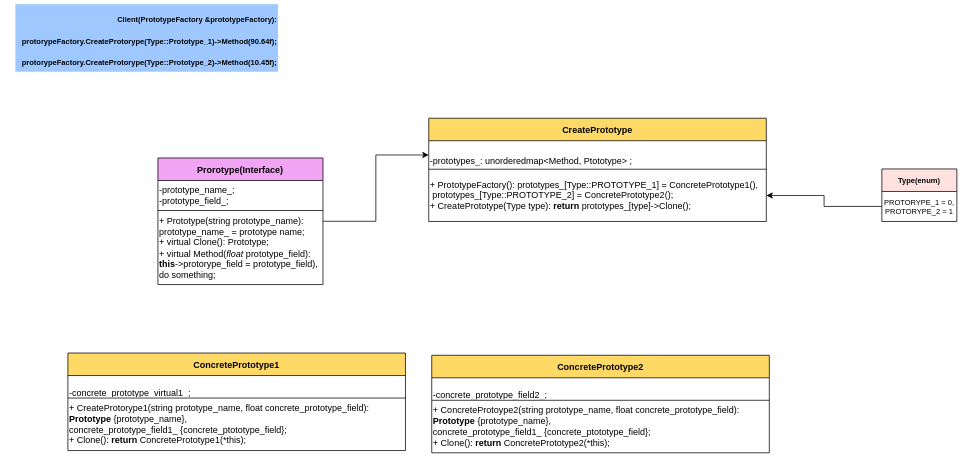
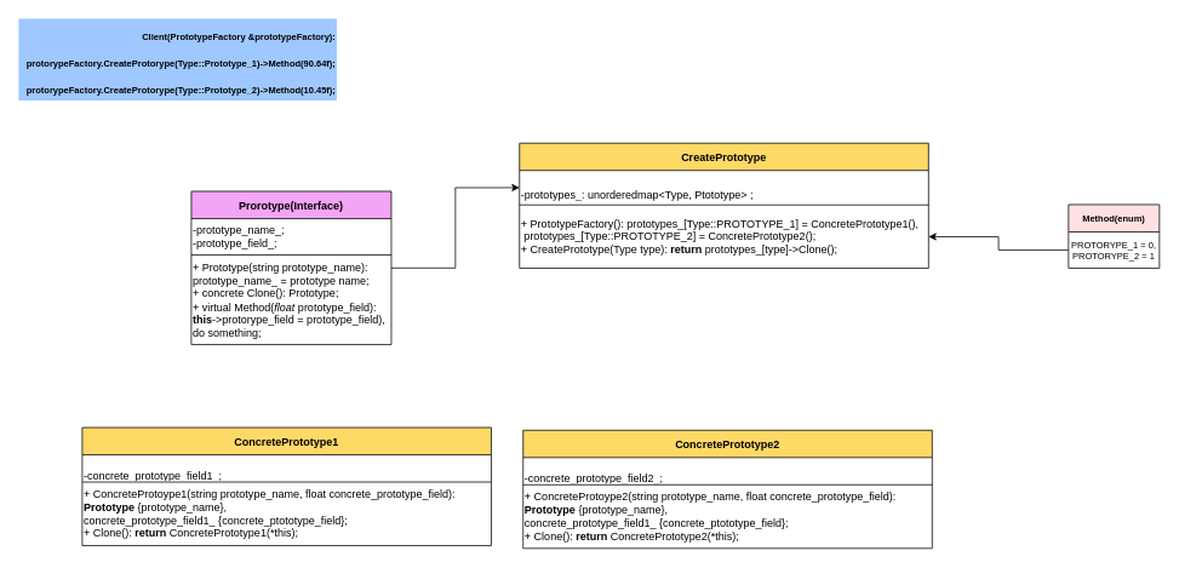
  <mxCell id="0" />
  <mxCell id="1" parent="0" />
  <mxCell id="2" style="edgeStyle=orthogonalEdgeStyle;rounded=0;orthogonalLoop=1;jettySize=auto;html=1;fontSize=10;" parent="1" source="3" target="24" edge="1"><mxGeometry relative="1" as="geometry" /></mxCell>
  <mxCell id="3" value="Prorotype(Interface)" style="shape=table;startSize=30;container=1;collapsible=0;childLayout=tableLayout;fontStyle=1;align=center;fillColor=#F2A4F5;" parent="1" vertex="1"><mxGeometry x="210" y="210" width="220" height="168.75" as="geometry" /></mxCell>
  <mxCell id="4" value="" style="shape=tableRow;horizontal=0;startSize=0;swimlaneHead=0;swimlaneBody=0;top=0;left=0;bottom=0;right=0;collapsible=0;dropTarget=0;fillColor=none;points=[[0,0.5],[1,0.5]];portConstraint=eastwest;" parent="3" vertex="1"><mxGeometry y="30" width="220" height="40" as="geometry" /></mxCell>
  <mxCell id="5" value="-prototype_name_;&lt;br&gt;-prototype_field_;" style="shape=partialRectangle;html=1;whiteSpace=wrap;connectable=0;fillColor=none;top=0;left=0;bottom=0;right=0;overflow=hidden;align=left;" parent="4" vertex="1"><mxGeometry width="220" height="40" as="geometry"><mxRectangle width="220" height="40" as="alternateBounds" /></mxGeometry></mxCell>
  <mxCell id="6" value="" style="shape=tableRow;horizontal=0;startSize=0;swimlaneHead=0;swimlaneBody=0;top=0;left=0;bottom=0;right=0;collapsible=0;dropTarget=0;fillColor=none;points=[[0,0.5],[1,0.5]];portConstraint=eastwest;" parent="3" vertex="1"><mxGeometry y="70" width="220" height="99" as="geometry" /></mxCell>
- <mxCell id="7" value="&lt;div&gt;&lt;span&gt;+ Prototype(string prototype_name):&lt;/span&gt;&lt;/div&gt;&lt;div&gt;&lt;span&gt;prototype_name_ = prototype name;&lt;/span&gt;&lt;/div&gt;&lt;div&gt;&lt;span&gt;+ virtual Clone(): Prototype;&lt;/span&gt;&lt;/div&gt;+ virtual Method(&lt;i&gt;float&lt;/i&gt; prototype_field):&amp;nbsp;&lt;br&gt;&lt;b&gt;this&lt;/b&gt;-&amp;gt;protorype_field = prototype_field), do something;" style="shape=partialRectangle;html=1;whiteSpace=wrap;connectable=0;fillColor=none;top=0;left=0;bottom=0;right=0;overflow=hidden;align=left;" parent="6" vertex="1"><mxGeometry width="220" height="99" as="geometry"><mxRectangle width="220" height="99" as="alternateBounds" /></mxGeometry></mxCell>
- <mxCell id="8" value="&lt;font&gt;&lt;font style=&quot;font-size: 10px&quot;&gt;Client(PrototypeFactory &amp;amp;prototypeFactory):&lt;br&gt;protorypeFactory.CreateProtorype(Type::Prototype_1)-&amp;gt;Method(90.64f);&lt;br&gt;protorypeFactory.CreateProtorype(Type::Prototype_2)-&amp;gt;Method(10.45f);&lt;/font&gt;&lt;br&gt;&lt;/font&gt;" style="text;strokeColor=none;fillColor=#9EC8FF;html=1;fontSize=24;fontStyle=1;verticalAlign=middle;align=right;" parent="1" vertex="1"><mxGeometry x="20" y="5" width="350" height="90" as="geometry" /></mxCell>
+ <mxCell id="7" value="&lt;div&gt;&lt;span&gt;+ Prototype(string prototype_name):&lt;/span&gt;&lt;/div&gt;&lt;div&gt;&lt;span&gt;prototype_name_ = prototype name;&lt;/span&gt;&lt;/div&gt;&lt;div&gt;&lt;span&gt;+ concrete Clone(): Prototype;&lt;/span&gt;&lt;/div&gt;+ virtual Method(&lt;i&gt;float&lt;/i&gt; prototype_field):&amp;nbsp;&lt;br&gt;&lt;b&gt;this&lt;/b&gt;-&amp;gt;protorype_field = prototype_field), do something;" style="shape=partialRectangle;html=1;whiteSpace=wrap;connectable=0;fillColor=none;top=0;left=0;bottom=0;right=0;overflow=hidden;align=left;" parent="6" vertex="1"><mxGeometry width="220" height="99" as="geometry"><mxRectangle width="220" height="99" as="alternateBounds" /></mxGeometry></mxCell>
+ <mxCell id="8" value="&lt;font&gt;&lt;font style=&quot;font-size: 10px&quot;&gt;Client(PrototypeFactory &amp;amp;prototypeFactory):&lt;br&gt;protorypeFactory.CreateProtorype(Type::Prototype_1)-&amp;gt;Method(90.64f);&lt;br&gt;protorypeFactory.CreateProtorype(Type::Prototype_2)-&amp;gt;Method(10.45f);&lt;/font&gt;&lt;br&gt;&lt;/font&gt;" style="text;strokeColor=none;fillColor=#9EC8FF;html=1;fontSize=24;fontStyle=1;verticalAlign=middle;align=right;" parent="1" vertex="1"><mxGeometry x="20" y="20" width="350" height="90" as="geometry" /></mxCell>
  <mxCell id="9" style="edgeStyle=orthogonalEdgeStyle;rounded=0;orthogonalLoop=1;jettySize=auto;html=1;exitX=0.5;exitY=1;exitDx=0;exitDy=0;fontSize=12;" parent="1" source="8" target="8" edge="1"><mxGeometry relative="1" as="geometry" /></mxCell>
- <mxCell id="10" value="Type(enum)" style="shape=table;startSize=30;container=1;collapsible=0;childLayout=tableLayout;fontStyle=1;align=center;fontSize=10;fillColor=#FFE2E0;" parent="1" vertex="1"><mxGeometry x="1175" y="224.64" width="100" height="70" as="geometry" /></mxCell>
+ <mxCell id="10" value="Method(enum)" style="shape=table;startSize=30;container=1;collapsible=0;childLayout=tableLayout;fontStyle=1;align=center;fontSize=10;fillColor=#FFE2E0;" parent="1" vertex="1"><mxGeometry x="1175" y="224.64" width="100" height="70" as="geometry" /></mxCell>
  <mxCell id="11" value="" style="shape=tableRow;horizontal=0;startSize=0;swimlaneHead=0;swimlaneBody=0;top=0;left=0;bottom=0;right=0;collapsible=0;dropTarget=0;fillColor=none;points=[[0,0.5],[1,0.5]];portConstraint=eastwest;fontSize=10;" parent="10" vertex="1"><mxGeometry y="30" width="100" height="40" as="geometry" /></mxCell>
  <mxCell id="12" value="PROTORYPE_1 = 0,&lt;br&gt;PROTORYPE_2 = 1" style="shape=partialRectangle;html=1;whiteSpace=wrap;connectable=0;fillColor=none;top=0;left=0;bottom=0;right=0;overflow=hidden;fontSize=10;" parent="11" vertex="1"><mxGeometry width="100" height="40" as="geometry"><mxRectangle width="100" height="40" as="alternateBounds" /></mxGeometry></mxCell>
  <mxCell id="13" value="ConcretePrototype1" style="shape=table;startSize=30;container=1;collapsible=0;childLayout=tableLayout;fontStyle=1;align=center;fillColor=#FFD966;" parent="1" vertex="1"><mxGeometry x="90" y="470" width="450" height="130" as="geometry" /></mxCell>
  <mxCell id="14" value="" style="shape=tableRow;horizontal=0;startSize=0;swimlaneHead=0;swimlaneBody=0;top=0;left=0;bottom=0;right=0;collapsible=0;dropTarget=0;fillColor=none;points=[[0,0.5],[1,0.5]];portConstraint=eastwest;" parent="13" vertex="1"><mxGeometry y="30" width="450" height="30" as="geometry" /></mxCell>
- <mxCell id="15" value="&lt;br&gt;-concrete_prototype_virtual1_;" style="shape=partialRectangle;html=1;whiteSpace=wrap;connectable=0;fillColor=none;top=0;left=0;bottom=0;right=0;overflow=hidden;align=left;" parent="14" vertex="1"><mxGeometry width="450" height="30" as="geometry"><mxRectangle width="450" height="30" as="alternateBounds" /></mxGeometry></mxCell>
+ <mxCell id="15" value="&lt;br&gt;-concrete_prototype_field1_;" style="shape=partialRectangle;html=1;whiteSpace=wrap;connectable=0;fillColor=none;top=0;left=0;bottom=0;right=0;overflow=hidden;align=left;" parent="14" vertex="1"><mxGeometry width="450" height="30" as="geometry"><mxRectangle width="450" height="30" as="alternateBounds" /></mxGeometry></mxCell>
  <mxCell id="16" value="" style="shape=tableRow;horizontal=0;startSize=0;swimlaneHead=0;swimlaneBody=0;top=0;left=0;bottom=0;right=0;collapsible=0;dropTarget=0;fillColor=none;points=[[0,0.5],[1,0.5]];portConstraint=eastwest;" parent="13" vertex="1"><mxGeometry y="60" width="450" height="70" as="geometry" /></mxCell>
- <mxCell id="17" value="&lt;div&gt;&lt;span style=&quot;text-align: center&quot;&gt;+ CreateProtorype1(string prototype_name, float concrete_prototype_field):&lt;/span&gt;&lt;br&gt;&lt;/div&gt;&lt;div&gt;&lt;span style=&quot;text-align: center&quot;&gt;&lt;b&gt;Prototype &lt;/b&gt;{prototype_name},&amp;nbsp;&lt;/span&gt;&lt;/div&gt;&lt;div&gt;&lt;span style=&quot;text-align: center&quot;&gt;concrete_prototype_field1_ {concrete_ptototype_field};&lt;/span&gt;&lt;/div&gt;&lt;div&gt;+ Clone(): &lt;b&gt;return&lt;/b&gt;&amp;nbsp;&lt;span style=&quot;text-align: center&quot;&gt;ConcretePrototype1(*this)&lt;/span&gt;;&lt;/div&gt;" style="shape=partialRectangle;html=1;whiteSpace=wrap;connectable=0;fillColor=none;top=0;left=0;bottom=0;right=0;overflow=hidden;align=left;" parent="16" vertex="1"><mxGeometry width="450" height="70" as="geometry"><mxRectangle width="450" height="70" as="alternateBounds" /></mxGeometry></mxCell>
+ <mxCell id="17" value="&lt;div&gt;&lt;span style=&quot;text-align: center&quot;&gt;+ ConcreteProtoype1(string prototype_name, float concrete_prototype_field):&lt;/span&gt;&lt;br&gt;&lt;/div&gt;&lt;div&gt;&lt;span style=&quot;text-align: center&quot;&gt;&lt;b&gt;Prototype &lt;/b&gt;{prototype_name},&amp;nbsp;&lt;/span&gt;&lt;/div&gt;&lt;div&gt;&lt;span style=&quot;text-align: center&quot;&gt;concrete_prototype_field1_ {concrete_ptototype_field};&lt;/span&gt;&lt;/div&gt;&lt;div&gt;+ Clone(): &lt;b&gt;return&lt;/b&gt;&amp;nbsp;&lt;span style=&quot;text-align: center&quot;&gt;ConcretePrototype1(*this)&lt;/span&gt;;&lt;/div&gt;" style="shape=partialRectangle;html=1;whiteSpace=wrap;connectable=0;fillColor=none;top=0;left=0;bottom=0;right=0;overflow=hidden;align=left;" parent="16" vertex="1"><mxGeometry width="450" height="70" as="geometry"><mxRectangle width="450" height="70" as="alternateBounds" /></mxGeometry></mxCell>
  <mxCell id="18" value="ConcretePrototype2" style="shape=table;startSize=30;container=1;collapsible=0;childLayout=tableLayout;fontStyle=1;align=center;fillColor=#FFD966;" parent="1" vertex="1"><mxGeometry x="575" y="473" width="450" height="130" as="geometry" /></mxCell>
  <mxCell id="19" value="" style="shape=tableRow;horizontal=0;startSize=0;swimlaneHead=0;swimlaneBody=0;top=0;left=0;bottom=0;right=0;collapsible=0;dropTarget=0;fillColor=none;points=[[0,0.5],[1,0.5]];portConstraint=eastwest;" parent="18" vertex="1"><mxGeometry y="30" width="450" height="30" as="geometry" /></mxCell>
  <mxCell id="20" value="&lt;br&gt;-concrete_prototype_field2_;" style="shape=partialRectangle;html=1;whiteSpace=wrap;connectable=0;fillColor=none;top=0;left=0;bottom=0;right=0;overflow=hidden;align=left;" parent="19" vertex="1"><mxGeometry width="450" height="30" as="geometry"><mxRectangle width="450" height="30" as="alternateBounds" /></mxGeometry></mxCell>
  <mxCell id="21" value="" style="shape=tableRow;horizontal=0;startSize=0;swimlaneHead=0;swimlaneBody=0;top=0;left=0;bottom=0;right=0;collapsible=0;dropTarget=0;fillColor=none;points=[[0,0.5],[1,0.5]];portConstraint=eastwest;" parent="18" vertex="1"><mxGeometry y="60" width="450" height="70" as="geometry" /></mxCell>
  <mxCell id="22" value="&lt;div&gt;&lt;span style=&quot;text-align: center&quot;&gt;+ ConcreteProtoype2(string prototype_name, float concrete_prototype_field):&lt;/span&gt;&lt;br&gt;&lt;/div&gt;&lt;div&gt;&lt;span style=&quot;text-align: center&quot;&gt;&lt;b&gt;Prototype &lt;/b&gt;{prototype_name},&amp;nbsp;&lt;/span&gt;&lt;/div&gt;&lt;div&gt;&lt;span style=&quot;text-align: center&quot;&gt;concrete_prototype_field1_ {concrete_ptototype_field};&lt;/span&gt;&lt;/div&gt;&lt;div&gt;+ Clone(): &lt;b&gt;return&lt;/b&gt;&amp;nbsp;&lt;span style=&quot;text-align: center&quot;&gt;ConcretePrototype2(*this)&lt;/span&gt;;&lt;/div&gt;" style="shape=partialRectangle;html=1;whiteSpace=wrap;connectable=0;fillColor=none;top=0;left=0;bottom=0;right=0;overflow=hidden;align=left;" parent="21" vertex="1"><mxGeometry width="450" height="70" as="geometry"><mxRectangle width="450" height="70" as="alternateBounds" /></mxGeometry></mxCell>
  <mxCell id="23" value="CreatePrototype" style="shape=table;startSize=30;container=1;collapsible=0;childLayout=tableLayout;fontStyle=1;align=center;fillColor=#FFD966;" parent="1" vertex="1"><mxGeometry x="571" y="157" width="450" height="137.643" as="geometry" /></mxCell>
  <mxCell id="24" value="" style="shape=tableRow;horizontal=0;startSize=0;swimlaneHead=0;swimlaneBody=0;top=0;left=0;bottom=0;right=0;collapsible=0;dropTarget=0;fillColor=none;points=[[0,0.5],[1,0.5]];portConstraint=eastwest;" parent="23" vertex="1"><mxGeometry y="30" width="450" height="38" as="geometry" /></mxCell>
- <mxCell id="25" value="&lt;br&gt;-prototypes_: unorderedmap&amp;lt;Method, Ptototype&amp;gt; ;" style="shape=partialRectangle;html=1;whiteSpace=wrap;connectable=0;fillColor=none;top=0;left=0;bottom=0;right=0;overflow=hidden;align=left;" parent="24" vertex="1"><mxGeometry width="450" height="38" as="geometry"><mxRectangle width="450" height="38" as="alternateBounds" /></mxGeometry></mxCell>
+ <mxCell id="25" value="&lt;br&gt;-prototypes_: unorderedmap&amp;lt;Type, Ptototype&amp;gt; ;" style="shape=partialRectangle;html=1;whiteSpace=wrap;connectable=0;fillColor=none;top=0;left=0;bottom=0;right=0;overflow=hidden;align=left;" parent="24" vertex="1"><mxGeometry width="450" height="38" as="geometry"><mxRectangle width="450" height="38" as="alternateBounds" /></mxGeometry></mxCell>
  <mxCell id="26" value="" style="shape=tableRow;horizontal=0;startSize=0;swimlaneHead=0;swimlaneBody=0;top=0;left=0;bottom=0;right=0;collapsible=0;dropTarget=0;fillColor=none;points=[[0,0.5],[1,0.5]];portConstraint=eastwest;" parent="23" vertex="1"><mxGeometry y="68" width="450" height="70" as="geometry" /></mxCell>
  <mxCell id="27" value="&lt;div&gt;&lt;/div&gt;&lt;span style=&quot;text-align: center&quot;&gt;+&amp;nbsp;&lt;/span&gt;&lt;span style=&quot;text-align: center&quot;&gt;PrototypeFactory(): prototypes_[Type::PROTOTYPE_1] = ConcretePrototype1(),&lt;br&gt;&amp;nbsp;&lt;/span&gt;&lt;span style=&quot;text-align: center&quot;&gt;prototypes_[Type::PROTOTYPE_2] = ConcretePrototype2();&lt;/span&gt;&lt;span style=&quot;text-align: center&quot;&gt;&lt;br&gt;&lt;/span&gt;&lt;div&gt;&lt;span&gt;+ CreatePrototype(Type type): &lt;/span&gt;&lt;b&gt;return&lt;/b&gt;&lt;span&gt;&amp;nbsp;&lt;/span&gt;&lt;span style=&quot;text-align: center&quot;&gt;prototypes_[type]-&amp;gt;Clone()&lt;/span&gt;&lt;span&gt;;&lt;/span&gt;&lt;br&gt;&lt;/div&gt;" style="shape=partialRectangle;html=1;whiteSpace=wrap;connectable=0;fillColor=none;top=0;left=0;bottom=0;right=0;overflow=hidden;align=left;" parent="26" vertex="1"><mxGeometry width="450" height="70" as="geometry"><mxRectangle width="450" height="70" as="alternateBounds" /></mxGeometry></mxCell>
  <mxCell id="28" style="edgeStyle=orthogonalEdgeStyle;rounded=0;orthogonalLoop=1;jettySize=auto;html=1;fontSize=10;" parent="1" source="11" target="26" edge="1"><mxGeometry relative="1" as="geometry" /></mxCell>
